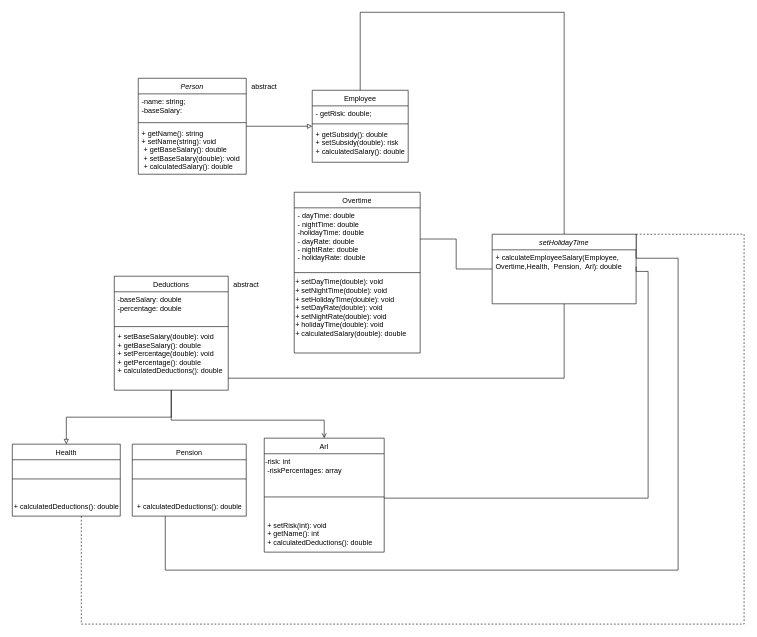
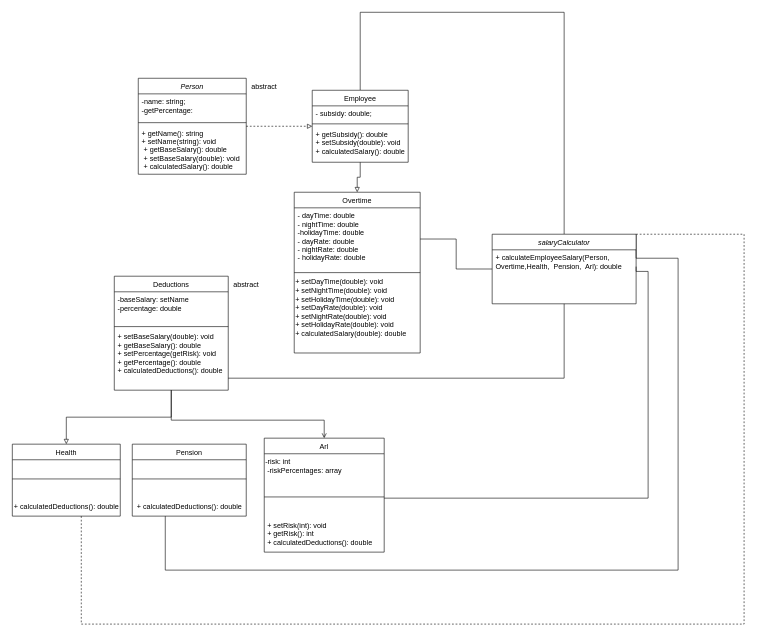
  <mxCell id="0" />
  <mxCell id="1" parent="0" />
- <mxCell id="2" style="edgeStyle=orthogonalEdgeStyle;rounded=0;orthogonalLoop=1;jettySize=auto;html=1;endArrow=block;endFill=0;" edge="1" parent="1" source="3" target="19"><mxGeometry relative="1" as="geometry" /></mxCell>
+ <mxCell id="2" style="edgeStyle=orthogonalEdgeStyle;rounded=0;orthogonalLoop=1;jettySize=auto;html=1;endArrow=block;endFill=0;dashed=1;" edge="1" parent="1" source="3" target="19"><mxGeometry relative="1" as="geometry" /></mxCell>
  <mxCell id="3" value="Person" style="swimlane;fontStyle=2;align=center;verticalAlign=top;childLayout=stackLayout;horizontal=1;startSize=26;horizontalStack=0;resizeParent=1;resizeLast=0;collapsible=1;marginBottom=0;rounded=0;shadow=0;strokeWidth=1;" vertex="1" parent="1"><mxGeometry x="230" y="130" width="180" height="160" as="geometry"><mxRectangle x="230" y="140" width="160" height="26" as="alternateBounds" /></mxGeometry></mxCell>
- <mxCell id="4" value="-name: string;&#10;-baseSalary: " style="text;align=left;verticalAlign=top;spacingLeft=4;spacingRight=4;overflow=hidden;rotatable=0;points=[[0,0.5],[1,0.5]];portConstraint=eastwest;" vertex="1" parent="3"><mxGeometry y="26" width="180" height="44" as="geometry" /></mxCell>
+ <mxCell id="4" value="-name: string;&#10;-getPercentage: " style="text;align=left;verticalAlign=top;spacingLeft=4;spacingRight=4;overflow=hidden;rotatable=0;points=[[0,0.5],[1,0.5]];portConstraint=eastwest;" vertex="1" parent="3"><mxGeometry y="26" width="180" height="44" as="geometry" /></mxCell>
  <mxCell id="5" value="" style="line;html=1;strokeWidth=1;align=left;verticalAlign=middle;spacingTop=-1;spacingLeft=3;spacingRight=3;rotatable=0;labelPosition=right;points=[];portConstraint=eastwest;" vertex="1" parent="3"><mxGeometry y="70" width="180" height="8" as="geometry" /></mxCell>
  <mxCell id="6" value="+ getName(): string&#10;+ setName(string): void&#10; + getBaseSalary(): double&#10; + setBaseSalary(double): void&#10; + calculatedSalary(): double" style="text;align=left;verticalAlign=top;spacingLeft=4;spacingRight=4;overflow=hidden;rotatable=0;points=[[0,0.5],[1,0.5]];portConstraint=eastwest;" vertex="1" parent="3"><mxGeometry y="78" width="180" height="82" as="geometry" /></mxCell>
  <mxCell id="7" style="edgeStyle=orthogonalEdgeStyle;rounded=0;orthogonalLoop=1;jettySize=auto;html=1;endArrow=block;endFill=0;" edge="1" parent="1" source="9" target="24"><mxGeometry relative="1" as="geometry" /></mxCell>
  <mxCell id="8" style="edgeStyle=orthogonalEdgeStyle;rounded=0;orthogonalLoop=1;jettySize=auto;html=1;entryX=0.5;entryY=1;entryDx=0;entryDy=0;endArrow=none;startFill=0;" edge="1" parent="1" source="9" target="36"><mxGeometry relative="1" as="geometry"><Array as="points"><mxPoint x="940" y="630" /></Array></mxGeometry></mxCell>
  <mxCell id="9" value="Deductions" style="swimlane;fontStyle=0;align=center;verticalAlign=top;childLayout=stackLayout;horizontal=1;startSize=26;horizontalStack=0;resizeParent=1;resizeLast=0;collapsible=1;marginBottom=0;rounded=0;shadow=0;strokeWidth=1;" vertex="1" parent="1"><mxGeometry x="190" y="460" width="190" height="190" as="geometry"><mxRectangle x="130" y="380" width="160" height="26" as="alternateBounds" /></mxGeometry></mxCell>
- <mxCell id="10" value="-baseSalary: double&#10;-percentage: double" style="text;align=left;verticalAlign=top;spacingLeft=4;spacingRight=4;overflow=hidden;rotatable=0;points=[[0,0.5],[1,0.5]];portConstraint=eastwest;" vertex="1" parent="9"><mxGeometry y="26" width="190" height="54" as="geometry" /></mxCell>
+ <mxCell id="10" value="-baseSalary: setName&#10;-percentage: double" style="text;align=left;verticalAlign=top;spacingLeft=4;spacingRight=4;overflow=hidden;rotatable=0;points=[[0,0.5],[1,0.5]];portConstraint=eastwest;" vertex="1" parent="9"><mxGeometry y="26" width="190" height="54" as="geometry" /></mxCell>
  <mxCell id="11" value="" style="line;html=1;strokeWidth=1;align=left;verticalAlign=middle;spacingTop=-1;spacingLeft=3;spacingRight=3;rotatable=0;labelPosition=right;points=[];portConstraint=eastwest;" vertex="1" parent="9"><mxGeometry y="80" width="190" height="8" as="geometry" /></mxCell>
- <mxCell id="12" value="+ setBaseSalary(double): void&#10;+ getBaseSalary(): double&#10;+ setPercentage(double): void&#10;+ getPercentage(): double&#10;+ calculatedDeductions(): double" style="text;align=left;verticalAlign=top;spacingLeft=4;spacingRight=4;overflow=hidden;rotatable=0;points=[[0,0.5],[1,0.5]];portConstraint=eastwest;fontStyle=0" vertex="1" parent="9"><mxGeometry y="88" width="190" height="102" as="geometry" /></mxCell>
+ <mxCell id="12" value="+ setBaseSalary(double): void&#10;+ getBaseSalary(): double&#10;+ setPercentage(getRisk): void&#10;+ getPercentage(): double&#10;+ calculatedDeductions(): double" style="text;align=left;verticalAlign=top;spacingLeft=4;spacingRight=4;overflow=hidden;rotatable=0;points=[[0,0.5],[1,0.5]];portConstraint=eastwest;fontStyle=0" vertex="1" parent="9"><mxGeometry y="88" width="190" height="102" as="geometry" /></mxCell>
  <mxCell id="13" value="Overtime" style="swimlane;fontStyle=0;align=center;verticalAlign=top;childLayout=stackLayout;horizontal=1;startSize=26;horizontalStack=0;resizeParent=1;resizeLast=0;collapsible=1;marginBottom=0;rounded=0;shadow=0;strokeWidth=1;" vertex="1" parent="1"><mxGeometry x="490" y="320" width="210" height="268" as="geometry"><mxRectangle x="340" y="380" width="170" height="26" as="alternateBounds" /></mxGeometry></mxCell>
  <mxCell id="14" value="- dayTime: double&#10;- nightTime: double&#10;-holidayTime: double&#10;- dayRate: double&#10;- nightRate: double&#10;- holidayRate: double" style="text;align=left;verticalAlign=top;spacingLeft=4;spacingRight=4;overflow=hidden;rotatable=0;points=[[0,0.5],[1,0.5]];portConstraint=eastwest;" vertex="1" parent="13"><mxGeometry y="26" width="210" height="104" as="geometry" /></mxCell>
  <mxCell id="15" value="" style="line;html=1;strokeWidth=1;align=left;verticalAlign=middle;spacingTop=-1;spacingLeft=3;spacingRight=3;rotatable=0;labelPosition=right;points=[];portConstraint=eastwest;" vertex="1" parent="13"><mxGeometry y="130" width="210" height="8" as="geometry" /></mxCell>
- <mxCell id="16" value="&lt;div&gt;&lt;span style=&quot;background-color: transparent; color: light-dark(rgb(0, 0, 0), rgb(255, 255, 255));&quot;&gt;+ setDayTime(double): void&lt;/span&gt;&lt;/div&gt;&lt;div&gt;+ setNightTime(double): void&lt;/div&gt;&lt;div&gt;+ setHolidayTime(double): void&lt;/div&gt;&lt;div&gt;+ setDayRate(double): void&lt;/div&gt;&lt;div&gt;+ setNightRate(double): void&lt;/div&gt;&lt;div&gt;+ holidayTime(double): void&lt;/div&gt;&lt;div&gt;+ calculatedSalary(double): double&lt;/div&gt;" style="text;html=1;align=left;verticalAlign=middle;resizable=0;points=[];autosize=1;strokeColor=none;fillColor=none;" vertex="1" parent="13"><mxGeometry y="138" width="210" height="110" as="geometry" /></mxCell>
+ <mxCell id="16" value="&lt;div&gt;&lt;span style=&quot;background-color: transparent; color: light-dark(rgb(0, 0, 0), rgb(255, 255, 255));&quot;&gt;+ setDayTime(double): void&lt;/span&gt;&lt;/div&gt;&lt;div&gt;+ setNightTime(double): void&lt;/div&gt;&lt;div&gt;+ setHolidayTime(double): void&lt;/div&gt;&lt;div&gt;+ setDayRate(double): void&lt;/div&gt;&lt;div&gt;+ setNightRate(double): void&lt;/div&gt;&lt;div&gt;+ setHolidayRate(double): void&lt;/div&gt;&lt;div&gt;+ calculatedSalary(double): double&lt;/div&gt;" style="text;html=1;align=left;verticalAlign=middle;resizable=0;points=[];autosize=1;strokeColor=none;fillColor=none;" vertex="1" parent="13"><mxGeometry y="138" width="210" height="110" as="geometry" /></mxCell>
+ <mxCell id="17" style="edgeStyle=orthogonalEdgeStyle;rounded=0;orthogonalLoop=1;jettySize=auto;html=1;endArrow=block;endFill=0;" edge="1" parent="1" source="19" target="13"><mxGeometry relative="1" as="geometry" /></mxCell>
  <mxCell id="18" style="edgeStyle=orthogonalEdgeStyle;rounded=0;orthogonalLoop=1;jettySize=auto;html=1;endArrow=none;startFill=0;" edge="1" parent="1" source="19" target="36"><mxGeometry relative="1" as="geometry"><Array as="points"><mxPoint x="600" y="20" /></Array></mxGeometry></mxCell>
  <mxCell id="19" value="Employee" style="swimlane;fontStyle=0;align=center;verticalAlign=top;childLayout=stackLayout;horizontal=1;startSize=26;horizontalStack=0;resizeParent=1;resizeLast=0;collapsible=1;marginBottom=0;rounded=0;shadow=0;strokeWidth=1;" vertex="1" parent="1"><mxGeometry x="520" y="150" width="160" height="120" as="geometry"><mxRectangle x="550" y="140" width="160" height="26" as="alternateBounds" /></mxGeometry></mxCell>
- <mxCell id="20" value="- getRisk: double;" style="text;align=left;verticalAlign=top;spacingLeft=4;spacingRight=4;overflow=hidden;rotatable=0;points=[[0,0.5],[1,0.5]];portConstraint=eastwest;" vertex="1" parent="19"><mxGeometry y="26" width="160" height="26" as="geometry" /></mxCell>
+ <mxCell id="20" value="- subsidy: double;" style="text;align=left;verticalAlign=top;spacingLeft=4;spacingRight=4;overflow=hidden;rotatable=0;points=[[0,0.5],[1,0.5]];portConstraint=eastwest;" vertex="1" parent="19"><mxGeometry y="26" width="160" height="26" as="geometry" /></mxCell>
  <mxCell id="21" value="" style="line;html=1;strokeWidth=1;align=left;verticalAlign=middle;spacingTop=-1;spacingLeft=3;spacingRight=3;rotatable=0;labelPosition=right;points=[];portConstraint=eastwest;" vertex="1" parent="19"><mxGeometry y="52" width="160" height="8" as="geometry" /></mxCell>
- <mxCell id="22" value="+ getSubsidy(): double&#10;+ setSubsidy(double): risk&#10;+ calculatedSalary(): double" style="text;align=left;verticalAlign=top;spacingLeft=4;spacingRight=4;overflow=hidden;rotatable=0;points=[[0,0.5],[1,0.5]];portConstraint=eastwest;" vertex="1" parent="19"><mxGeometry y="60" width="160" height="60" as="geometry" /></mxCell>
+ <mxCell id="22" value="+ getSubsidy(): double&#10;+ setSubsidy(double): void&#10;+ calculatedSalary(): double" style="text;align=left;verticalAlign=top;spacingLeft=4;spacingRight=4;overflow=hidden;rotatable=0;points=[[0,0.5],[1,0.5]];portConstraint=eastwest;" vertex="1" parent="19"><mxGeometry y="60" width="160" height="60" as="geometry" /></mxCell>
  <mxCell id="23" style="edgeStyle=orthogonalEdgeStyle;rounded=0;orthogonalLoop=1;jettySize=auto;html=1;entryX=1;entryY=0;entryDx=0;entryDy=0;endArrow=none;startFill=0;dashed=1;" edge="1" parent="1" source="24" target="36"><mxGeometry relative="1" as="geometry"><Array as="points"><mxPoint x="135" y="1040" /><mxPoint x="1240" y="1040" /><mxPoint x="1240" y="390" /></Array></mxGeometry></mxCell>
  <mxCell id="24" value="Health" style="swimlane;fontStyle=0;align=center;verticalAlign=top;childLayout=stackLayout;horizontal=1;startSize=26;horizontalStack=0;resizeParent=1;resizeLast=0;collapsible=1;marginBottom=0;rounded=0;shadow=0;strokeWidth=1;" vertex="1" parent="1"><mxGeometry x="20" y="740" width="180" height="120" as="geometry"><mxRectangle x="130" y="380" width="160" height="26" as="alternateBounds" /></mxGeometry></mxCell>
  <mxCell id="25" value="" style="line;html=1;strokeWidth=1;align=left;verticalAlign=middle;spacingTop=-1;spacingLeft=3;spacingRight=3;rotatable=0;labelPosition=right;points=[];portConstraint=eastwest;" vertex="1" parent="24"><mxGeometry y="26" width="180" height="64" as="geometry" /></mxCell>
  <mxCell id="26" value="&lt;span style=&quot;text-align: left;&quot;&gt;+ calculatedDeductions(): double&lt;/span&gt;" style="text;html=1;align=center;verticalAlign=middle;resizable=0;points=[];autosize=1;strokeColor=none;fillColor=none;" vertex="1" parent="24"><mxGeometry y="90" width="180" height="30" as="geometry" /></mxCell>
  <mxCell id="27" style="edgeStyle=orthogonalEdgeStyle;rounded=0;orthogonalLoop=1;jettySize=auto;html=1;entryX=1;entryY=0;entryDx=0;entryDy=0;endArrow=none;startFill=0;" edge="1" parent="1" source="28" target="36"><mxGeometry relative="1" as="geometry"><Array as="points"><mxPoint x="275" y="950" /><mxPoint x="1130" y="950" /><mxPoint x="1130" y="430" /><mxPoint x="1060" y="430" /></Array></mxGeometry></mxCell>
  <mxCell id="28" value="Pension" style="swimlane;fontStyle=0;align=center;verticalAlign=top;childLayout=stackLayout;horizontal=1;startSize=26;horizontalStack=0;resizeParent=1;resizeLast=0;collapsible=1;marginBottom=0;rounded=0;shadow=0;strokeWidth=1;" vertex="1" parent="1"><mxGeometry x="220" y="740" width="190" height="120" as="geometry"><mxRectangle x="130" y="380" width="160" height="26" as="alternateBounds" /></mxGeometry></mxCell>
  <mxCell id="29" value="" style="line;html=1;strokeWidth=1;align=left;verticalAlign=middle;spacingTop=-1;spacingLeft=3;spacingRight=3;rotatable=0;labelPosition=right;points=[];portConstraint=eastwest;" vertex="1" parent="28"><mxGeometry y="26" width="190" height="64" as="geometry" /></mxCell>
  <mxCell id="30" value="&lt;span style=&quot;text-align: left;&quot;&gt;+ calculatedDeductions(): double&lt;/span&gt;" style="text;html=1;align=center;verticalAlign=middle;resizable=0;points=[];autosize=1;strokeColor=none;fillColor=none;" vertex="1" parent="28"><mxGeometry y="90" width="190" height="30" as="geometry" /></mxCell>
  <mxCell id="31" style="edgeStyle=orthogonalEdgeStyle;rounded=0;orthogonalLoop=1;jettySize=auto;html=1;entryX=1;entryY=0.5;entryDx=0;entryDy=0;endArrow=none;startFill=0;" edge="1" parent="1" source="32" target="37"><mxGeometry relative="1" as="geometry"><Array as="points"><mxPoint x="1080" y="830" /><mxPoint x="1080" y="452" /></Array></mxGeometry></mxCell>
  <mxCell id="32" value="Arl" style="swimlane;fontStyle=0;align=center;verticalAlign=top;childLayout=stackLayout;horizontal=1;startSize=26;horizontalStack=0;resizeParent=1;resizeLast=0;collapsible=1;marginBottom=0;rounded=0;shadow=0;strokeWidth=1;" vertex="1" parent="1"><mxGeometry x="440" y="730" width="200" height="190" as="geometry"><mxRectangle x="130" y="380" width="160" height="26" as="alternateBounds" /></mxGeometry></mxCell>
  <mxCell id="33" value="&lt;div&gt;-risk: int&lt;/div&gt;&lt;div&gt;&amp;nbsp;-riskPercentages: array&lt;/div&gt;" style="text;html=1;align=left;verticalAlign=middle;resizable=0;points=[];autosize=1;strokeColor=none;fillColor=none;" vertex="1" parent="32"><mxGeometry y="26" width="200" height="40" as="geometry" /></mxCell>
  <mxCell id="34" value="" style="line;html=1;strokeWidth=1;align=left;verticalAlign=middle;spacingTop=-1;spacingLeft=3;spacingRight=3;rotatable=0;labelPosition=right;points=[];portConstraint=eastwest;" vertex="1" parent="32"><mxGeometry y="66" width="200" height="64" as="geometry" /></mxCell>
- <mxCell id="35" value="&lt;div&gt;&lt;span&gt;&amp;nbsp;+ setRisk(int): void&lt;/span&gt;&lt;/div&gt;&lt;div&gt;&lt;span&gt;&amp;nbsp;+ getName(): int&lt;/span&gt;&lt;/div&gt;&lt;div&gt;&lt;span&gt;&amp;nbsp;+ calculatedDeductions(): double&lt;/span&gt;&lt;/div&gt;" style="text;html=1;align=left;verticalAlign=middle;resizable=0;points=[];autosize=1;strokeColor=none;fillColor=none;fontStyle=0" vertex="1" parent="32"><mxGeometry y="130" width="200" height="60" as="geometry" /></mxCell>
- <mxCell id="36" value="setHolidayTime" style="swimlane;fontStyle=2;align=center;verticalAlign=top;childLayout=stackLayout;horizontal=1;startSize=26;horizontalStack=0;resizeParent=1;resizeLast=0;collapsible=1;marginBottom=0;rounded=0;shadow=0;strokeWidth=1;" vertex="1" parent="1"><mxGeometry x="820" y="390" width="240" height="116" as="geometry"><mxRectangle x="230" y="140" width="160" height="26" as="alternateBounds" /></mxGeometry></mxCell>
- <mxCell id="37" value="+ calculateEmployeeSalary(Employee,&#10;Overtime,Health,  Pension,  Arl): double" style="text;align=left;verticalAlign=top;spacingLeft=4;spacingRight=4;overflow=hidden;rotatable=0;points=[[0,0.5],[1,0.5]];portConstraint=eastwest;" vertex="1" parent="36"><mxGeometry y="26" width="240" height="56" as="geometry" /></mxCell>
+ <mxCell id="35" value="&lt;div&gt;&lt;span&gt;&amp;nbsp;+ setRisk(int): void&lt;/span&gt;&lt;/div&gt;&lt;div&gt;&lt;span&gt;&amp;nbsp;+ getRisk(): int&lt;/span&gt;&lt;/div&gt;&lt;div&gt;&lt;span&gt;&amp;nbsp;+ calculatedDeductions(): double&lt;/span&gt;&lt;/div&gt;" style="text;html=1;align=left;verticalAlign=middle;resizable=0;points=[];autosize=1;strokeColor=none;fillColor=none;fontStyle=0" vertex="1" parent="32"><mxGeometry y="130" width="200" height="60" as="geometry" /></mxCell>
+ <mxCell id="36" value="salaryCalculator" style="swimlane;fontStyle=2;align=center;verticalAlign=top;childLayout=stackLayout;horizontal=1;startSize=26;horizontalStack=0;resizeParent=1;resizeLast=0;collapsible=1;marginBottom=0;rounded=0;shadow=0;strokeWidth=1;" vertex="1" parent="1"><mxGeometry x="820" y="390" width="240" height="116" as="geometry"><mxRectangle x="230" y="140" width="160" height="26" as="alternateBounds" /></mxGeometry></mxCell>
+ <mxCell id="37" value="+ calculateEmployeeSalary(Person,&#10;Overtime,Health,  Pension,  Arl): double" style="text;align=left;verticalAlign=top;spacingLeft=4;spacingRight=4;overflow=hidden;rotatable=0;points=[[0,0.5],[1,0.5]];portConstraint=eastwest;" vertex="1" parent="36"><mxGeometry y="26" width="240" height="56" as="geometry" /></mxCell>
  <mxCell id="38" style="edgeStyle=orthogonalEdgeStyle;rounded=0;orthogonalLoop=1;jettySize=auto;html=1;entryX=0.5;entryY=0;entryDx=0;entryDy=0;endArrow=open;endFill=0;" edge="1" parent="1" source="12" target="32"><mxGeometry relative="1" as="geometry"><Array as="points"><mxPoint x="285" y="700" /><mxPoint x="540" y="700" /></Array></mxGeometry></mxCell>
  <mxCell id="39" style="edgeStyle=orthogonalEdgeStyle;rounded=0;orthogonalLoop=1;jettySize=auto;html=1;endArrow=none;startFill=0;" edge="1" parent="1" source="14" target="36"><mxGeometry relative="1" as="geometry" /></mxCell>
  <mxCell id="40" value="abstract" style="text;html=1;align=center;verticalAlign=middle;whiteSpace=wrap;rounded=0;" vertex="1" parent="1"><mxGeometry x="410" y="130" width="60" height="30" as="geometry" /></mxCell>
  <mxCell id="41" value="abstract" style="text;html=1;align=center;verticalAlign=middle;whiteSpace=wrap;rounded=0;" vertex="1" parent="1"><mxGeometry x="380" y="460" width="60" height="30" as="geometry" /></mxCell>
